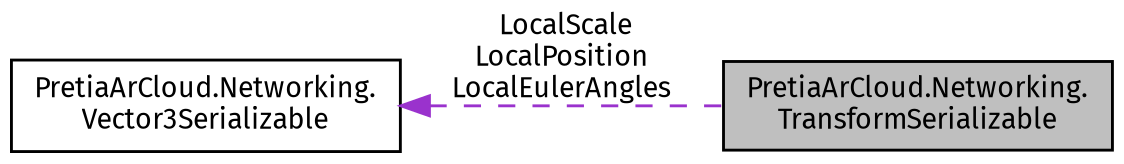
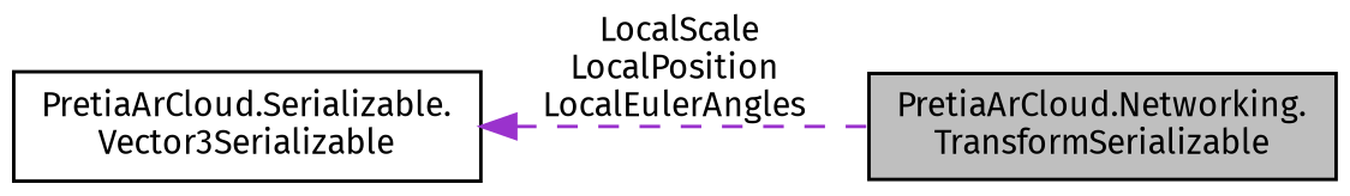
  digraph {
    rankdir=LR
    fontname="Fira Sans"
    node [color=black fontname="Fira Sans" fontsize=10 shape=record style=filled]
    n1 [fillcolor=grey75 fontcolor=black height=0.2 label="PretiaArCloud.Networking.\lTransformSerializable" width=0.4]
-   n2 [fillcolor=white height=0.2 label="PretiaArCloud.Networking.\lVector3Serializable" width=0.4]
+   n2 [fillcolor=white height=0.2 label="PretiaArCloud.Serializable.\lVector3Serializable" width=0.4]
    n2 -> n1 [color=darkorchid3 dir=back fontname="Fira Sans" fontsize=10 label=" LocalScale\nLocalPosition\nLocalEulerAngles" labelfontname=Helvetica labelfontsize=10 style=dashed]
  }
